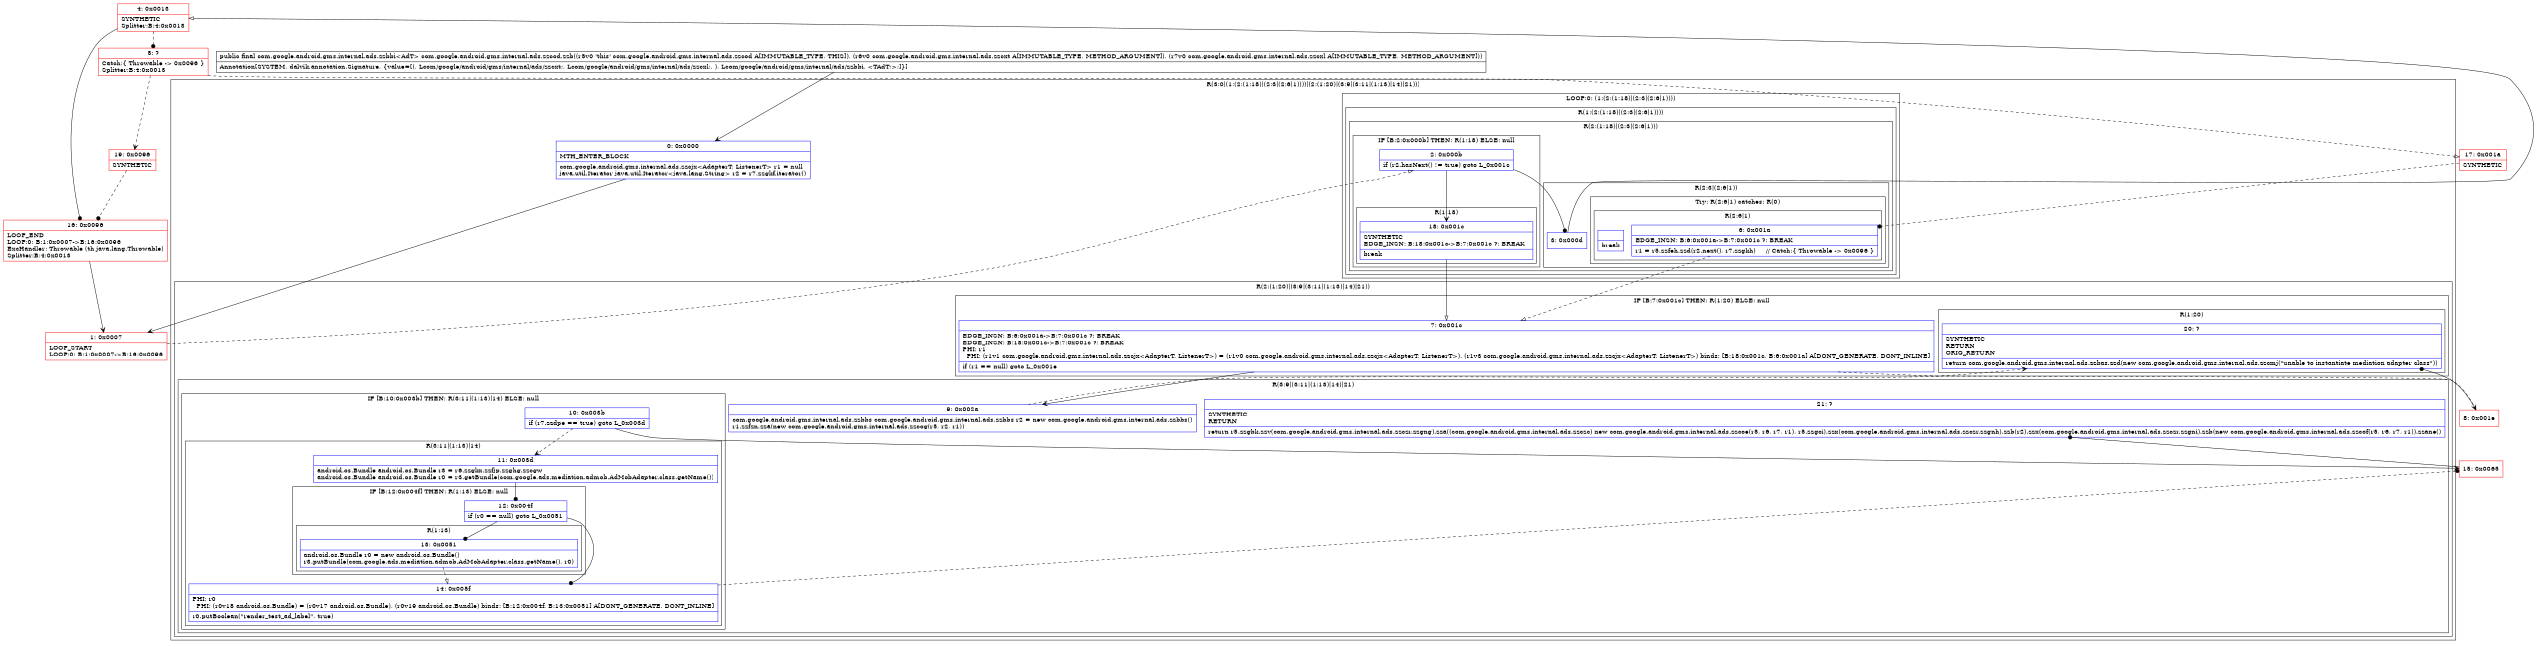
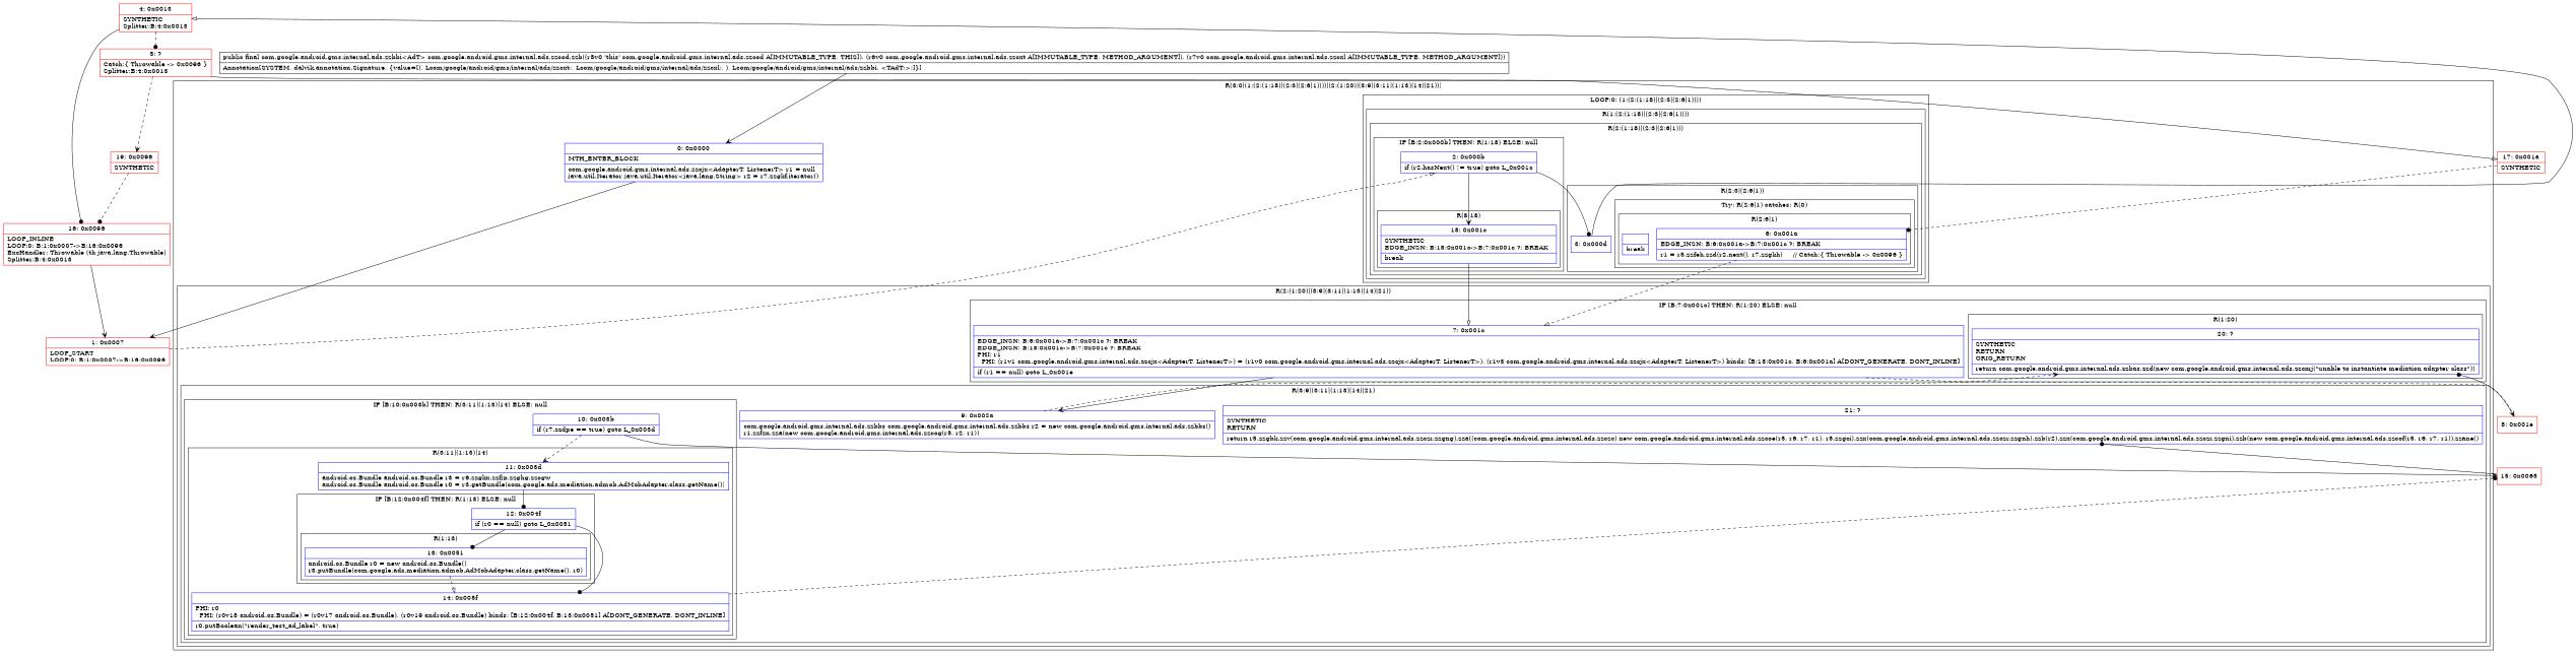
  digraph {
    node [color=blue shape=record]
    edge [arrowhead=dot style=solid]
    n1 [label="{18\:\ 0x001c|SYNTHETIC\lEDGE_INSN: B:18:0x001c\-\>B:7:0x001c ?: BREAK  \l|break\l}"]
    n2 [label="{2\:\ 0x000b|if (r2.hasNext() != true) goto L_0x001c\l}"]
    n3 [label="{6\:\ 0x001a|EDGE_INSN: B:6:0x001a\-\>B:7:0x001c ?: BREAK  \l|r1 = r5.zzfeh.zzd(r2.next(), r7.zzgkh)     \/\/ Catch:\{ Throwable \-\> 0x0096 \}\l}"]
    n4 [label="{|break\l}"]
    n5 [label="{3\:\ 0x000d}"]
    n6 [label="{20\:\ ?|SYNTHETIC\lRETURN\lORIG_RETURN\l|return com.google.android.gms.internal.ads.zzbas.zzd(new com.google.android.gms.internal.ads.zzcmj(\"unable to instantiate mediation adapter class\"))\l}"]
    n7 [label="{7\:\ 0x001c|EDGE_INSN: B:6:0x001a\-\>B:7:0x001c ?: BREAK  \lEDGE_INSN: B:18:0x001c\-\>B:7:0x001c ?: BREAK  \lPHI: r1 \l  PHI: (r1v1 com.google.android.gms.internal.ads.zzcjx\<AdapterT, ListenerT\>) = (r1v0 com.google.android.gms.internal.ads.zzcjx\<AdapterT, ListenerT\>), (r1v3 com.google.android.gms.internal.ads.zzcjx\<AdapterT, ListenerT\>) binds: [B:18:0x001c, B:6:0x001a] A[DONT_GENERATE, DONT_INLINE]\l|if (r1 == null) goto L_0x001e\l}"]
    n8 [label="{13\:\ 0x0051|android.os.Bundle r0 = new android.os.Bundle()\lr3.putBundle(com.google.ads.mediation.admob.AdMobAdapter.class.getName(), r0)\l}"]
    n9 [label="{12\:\ 0x004f|if (r0 == null) goto L_0x0051\l}"]
    n10 [label="{11\:\ 0x003d|android.os.Bundle android.os.Bundle r3 = r6.zzgkx.zzfjp.zzghg.zzcgw\landroid.os.Bundle android.os.Bundle r0 = r3.getBundle(com.google.ads.mediation.admob.AdMobAdapter.class.getName())\l}"]
    n11 [label="{14\:\ 0x005f|PHI: r0 \l  PHI: (r0v18 android.os.Bundle) = (r0v17 android.os.Bundle), (r0v19 android.os.Bundle) binds: [B:12:0x004f, B:13:0x0051] A[DONT_GENERATE, DONT_INLINE]\l|r0.putBoolean(\"render_test_ad_label\", true)\l}"]
    n12 [label="{10\:\ 0x003b|if (r7.zzdpe == true) goto L_0x003d\l}"]
    n13 [label="{9\:\ 0x002a|com.google.android.gms.internal.ads.zzbbs com.google.android.gms.internal.ads.zzbbs r2 = new com.google.android.gms.internal.ads.zzbbs()\lr1.zzfzn.zza(new com.google.android.gms.internal.ads.zzcog(r5, r2, r1))\l}"]
    n14 [label="{21\:\ ?|SYNTHETIC\lRETURN\l|return r5.zzgbk.zzv(com.google.android.gms.internal.ads.zzczr.zzgng).zza((com.google.android.gms.internal.ads.zzczc) new com.google.android.gms.internal.ads.zzcoe(r5, r6, r7, r1), r5.zzgci).zzx(com.google.android.gms.internal.ads.zzczr.zzgnh).zzb(r2).zzx(com.google.android.gms.internal.ads.zzczr.zzgni).zzb(new com.google.android.gms.internal.ads.zzcof(r5, r6, r7, r1)).zzane()\l}"]
    n15 [label="{0\:\ 0x0000|MTH_ENTER_BLOCK\l|com.google.android.gms.internal.ads.zzcjx\<AdapterT, ListenerT\> r1 = null\ljava.util.Iterator java.util.Iterator\<java.lang.String\> r2 = r7.zzgkf.iterator()\l}"]
    n16 [color=red label="{4\:\ 0x0013|SYNTHETIC\lSplitter:B:4:0x0013\l}"]
    n17 [color=red label="{8\:\ 0x001e}"]
    n18 [color=red label="{15\:\ 0x0065}"]
    n19 [color=red label="{1\:\ 0x0007|LOOP_START\lLOOP:0: B:1:0x0007\-\>B:16:0x0096\l}"]
    n20 [color=red label="{5\:\ ?|Catch:\{ Throwable \-\> 0x0096 \}\lSplitter:B:4:0x0013\l}"]
-   n21 [color=red label="{16\:\ 0x0096|LOOP_END\lLOOP:0: B:1:0x0007\-\>B:16:0x0096\lExcHandler: Throwable (th java.lang.Throwable)\lSplitter:B:4:0x0013\l}"]
+   n21 [color=red label="{16\:\ 0x0096|LOOP_INLINE\lLOOP:0: B:1:0x0007\-\>B:16:0x0096\lExcHandler: Throwable (th java.lang.Throwable)\lSplitter:B:4:0x0013\l}"]
    n22 [color=red label="{17\:\ 0x001a|SYNTHETIC\l}"]
    n23 [color=red label="{19\:\ 0x0096|SYNTHETIC\l}"]
    n24 [label="{public final com.google.android.gms.internal.ads.zzbbi\<AdT\> com.google.android.gms.internal.ads.zzcod.zzb((r5v0 'this' com.google.android.gms.internal.ads.zzcod A[IMMUTABLE_TYPE, THIS]), (r6v0 com.google.android.gms.internal.ads.zzcxt A[IMMUTABLE_TYPE, METHOD_ARGUMENT]), (r7v0 com.google.android.gms.internal.ads.zzcxl A[IMMUTABLE_TYPE, METHOD_ARGUMENT]))  | Annotation[SYSTEM, dalvik.annotation.Signature, \{value=[(, Lcom\/google\/android\/gms\/internal\/ads\/zzcxt;, Lcom\/google\/android\/gms\/internal\/ads\/zzcxl;, ), Lcom\/google\/android\/gms\/internal\/ads\/zzbbi, \<TAdT;\>;]\}]\l}" color=""]
    subgraph cluster_1 {
      label="R(3:0|(1:(2:(1:18)|(2:3|(2:6|1))))|(2:(1:20)|(3:9|(3:11|(1:13)|14)|21)))"
      n15
      subgraph cluster_2 {
        label="LOOP:0: (1:(2:(1:18)|(2:3|(2:6|1))))"
        subgraph cluster_3 {
          label="R(1:(2:(1:18)|(2:3|(2:6|1))))"
          subgraph cluster_4 {
            label="R(2:(1:18)|(2:3|(2:6|1)))"
            subgraph cluster_5 {
              label="IF [B:2:0x000b] THEN: R(1:18) ELSE: null"
              n2
              subgraph cluster_6 {
-               label="R(1:18)"
+               label="R(8:18)"
                n1
              }
            }
            subgraph cluster_7 {
              label="R(2:3|(2:6|1))"
              n5
              subgraph cluster_8 {
                label="Try: R(2:6|1) catches: R(0)"
                subgraph cluster_9 {
                  label="R(2:6|1)"
                  n3
                  n4
                }
                subgraph cluster_10 {
                  label="R(0) | ExcHandler: Throwable (th java.lang.Throwable)\l"
                }
              }
            }
          }
        }
      }
      subgraph cluster_11 {
        label="R(2:(1:20)|(3:9|(3:11|(1:13)|14)|21))"
        subgraph cluster_12 {
          label="IF [B:7:0x001c] THEN: R(1:20) ELSE: null"
          n7
          subgraph cluster_13 {
            label="R(1:20)"
            n6
          }
        }
        subgraph cluster_14 {
          label="R(3:9|(3:11|(1:13)|14)|21)"
          n13
          n14
          subgraph cluster_15 {
            label="IF [B:10:0x003b] THEN: R(3:11|(1:13)|14) ELSE: null"
            n12
            subgraph cluster_16 {
              label="R(3:11|(1:13)|14)"
              n10
              n11
              subgraph cluster_17 {
                label="IF [B:12:0x004f] THEN: R(1:13) ELSE: null"
                n9
                subgraph cluster_18 {
                  label="R(1:13)"
                  n8
                }
              }
            }
          }
        }
      }
    }
    subgraph cluster_19 {
      label="R(0) | ExcHandler: Throwable (th java.lang.Throwable)\l"
    }
    n1 -> n7 [arrowhead=onormal]
    n2 -> n1 [arrowhead=vee]
    n2 -> n5
    n3 -> n7 [arrowhead=onormal style=dashed]
    n5 -> n16 [arrowhead=onormal]
    n7 -> n13 [arrowhead=vee]
    n7 -> n17 [arrowhead=vee style=dashed]
    n8 -> n11 [arrowhead=onormal style=dashed]
    n9 -> n8
    n9 -> n11
    n10 -> n9
    n11 -> n18 [style=dashed]
    n12 -> n10 [arrowhead=vee style=dashed]
    n12 -> n18 [arrowhead=vee]
    n13 -> n6 [arrowhead=vee style=dashed]
    n15 -> n19 [arrowhead=vee]
    n16 -> n20 [style=dashed]
    n16 -> n21
    n17 -> n6
    n18 -> n14
    n19 -> n2 [arrowhead=onormal style=dashed]
-   n20 -> n22 [arrowhead=onormal style=dashed]
+   n20 -> n22 [arrowhead=onormal]
    n20 -> n23 [arrowhead=vee style=dashed]
    n21 -> n19 [arrowhead=vee]
    n22 -> n3 [style=dashed]
    n23 -> n21 [style=dashed]
    n24 -> n15 [arrowhead=vee]
  }
